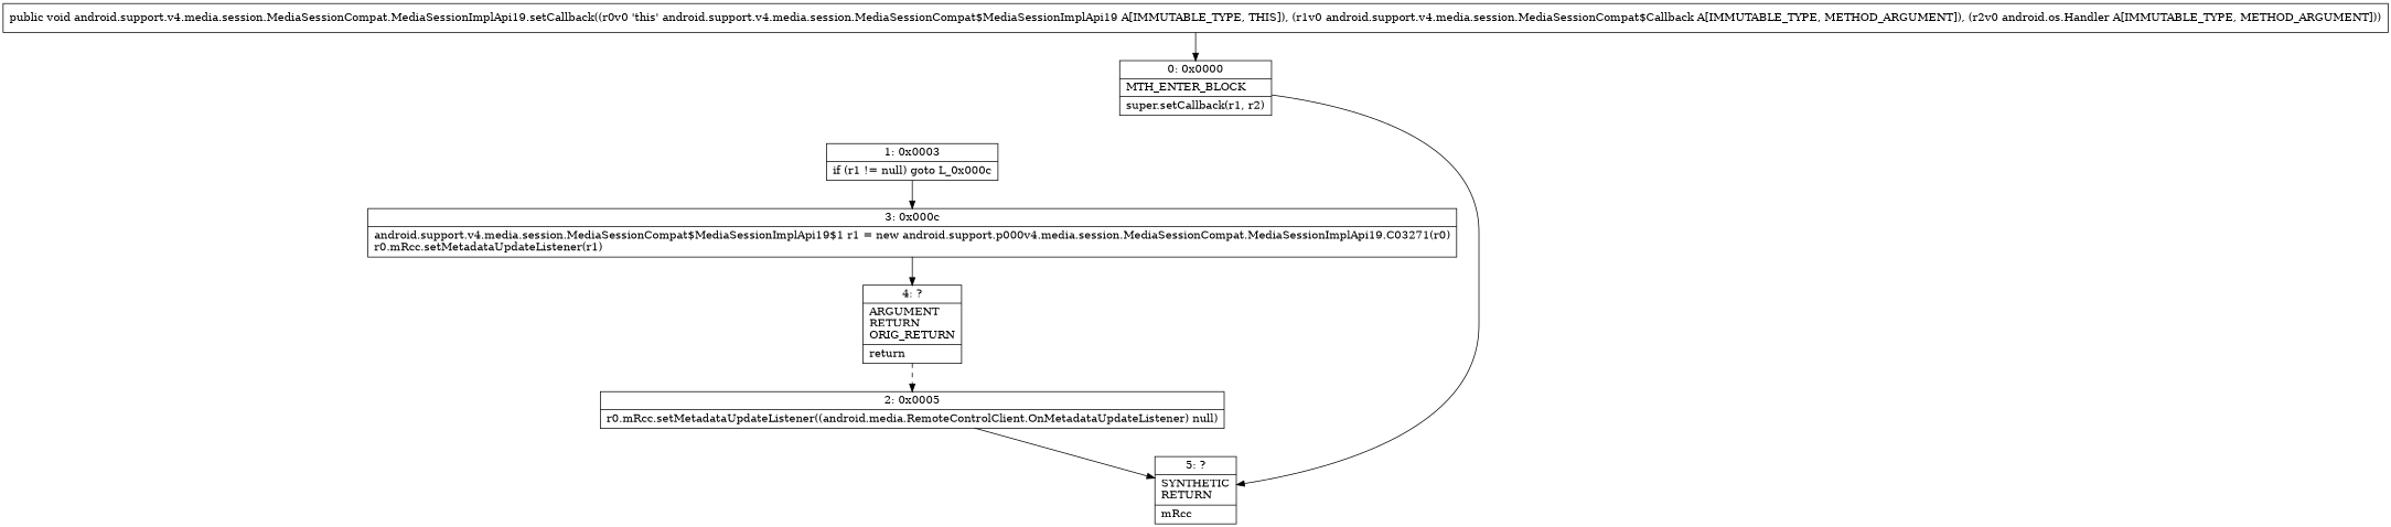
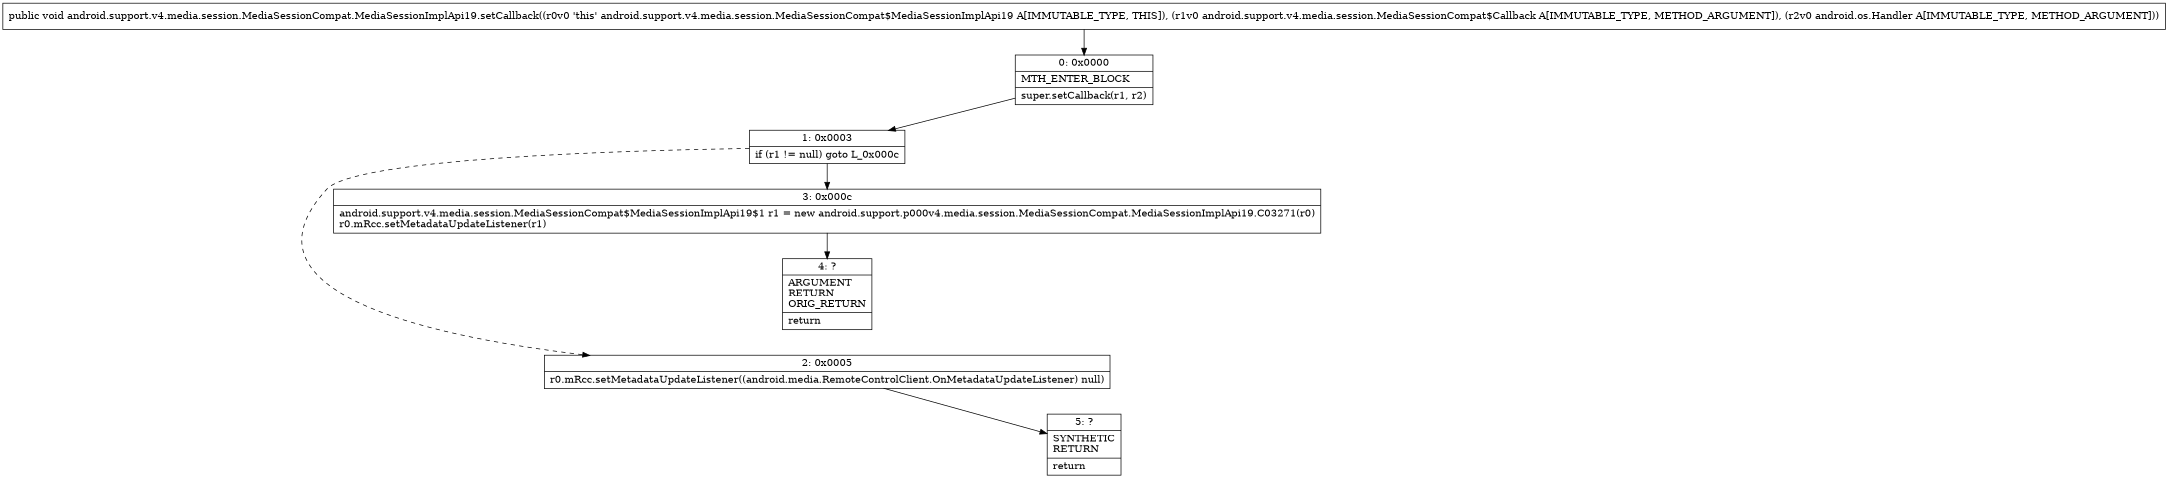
  digraph {
    node [shape=record]
    n1 [label="{0\:\ 0x0000|MTH_ENTER_BLOCK\l|super.setCallback(r1, r2)\l}"]
    n2 [label="{1\:\ 0x0003|if (r1 != null) goto L_0x000c\l}"]
    n3 [label="{2\:\ 0x0005|r0.mRcc.setMetadataUpdateListener((android.media.RemoteControlClient.OnMetadataUpdateListener) null)\l}"]
    n4 [label="{3\:\ 0x000c|android.support.v4.media.session.MediaSessionCompat$MediaSessionImplApi19$1 r1 = new android.support.p000v4.media.session.MediaSessionCompat.MediaSessionImplApi19.C03271(r0)\lr0.mRcc.setMetadataUpdateListener(r1)\l}"]
-   n5 [label="{5\:\ ?|SYNTHETIC\lRETURN\l|mRcc\l}"]
+   n5 [label="{5\:\ ?|SYNTHETIC\lRETURN\l|return\l}"]
    n6 [label="{4\:\ ?|ARGUMENT\lRETURN\lORIG_RETURN\l|return\l}"]
    n7 [label="{public void android.support.v4.media.session.MediaSessionCompat.MediaSessionImplApi19.setCallback((r0v0 'this' android.support.v4.media.session.MediaSessionCompat$MediaSessionImplApi19 A[IMMUTABLE_TYPE, THIS]), (r1v0 android.support.v4.media.session.MediaSessionCompat$Callback A[IMMUTABLE_TYPE, METHOD_ARGUMENT]), (r2v0 android.os.Handler A[IMMUTABLE_TYPE, METHOD_ARGUMENT])) }"]
-   n1 -> n5
-   n6 -> n3 [style=dashed]
+   n1 -> n2
+   n2 -> n3 [style=dashed]
    n2 -> n4
    n3 -> n5
    n4 -> n6
    n7 -> n1
  }
